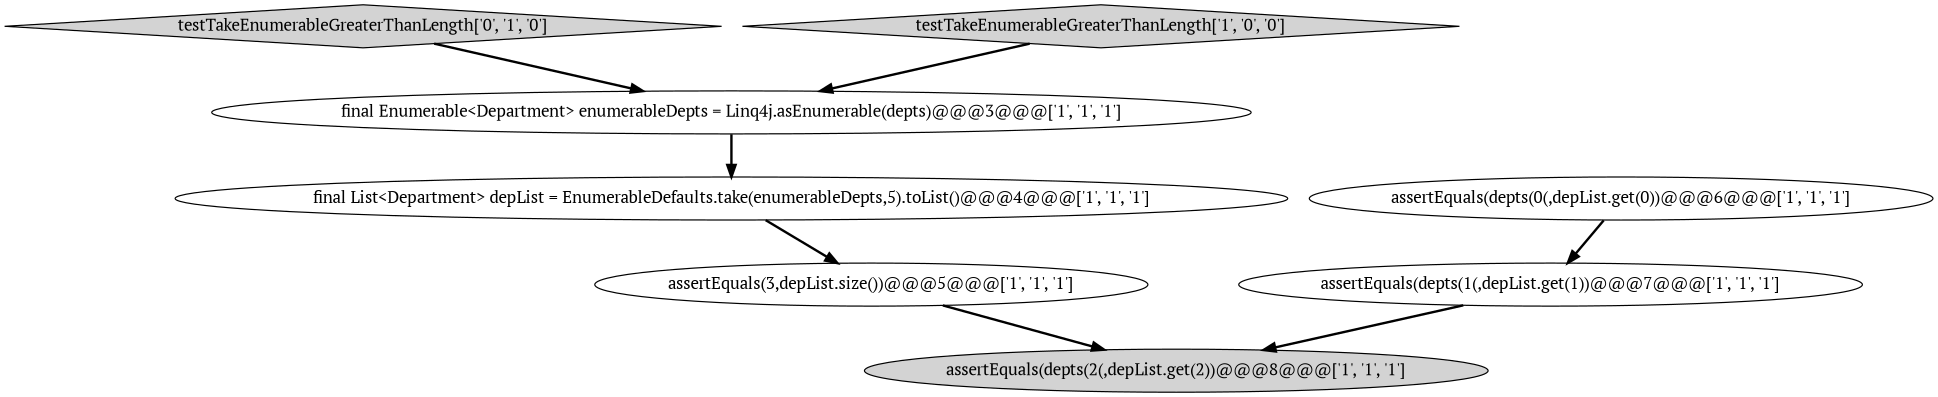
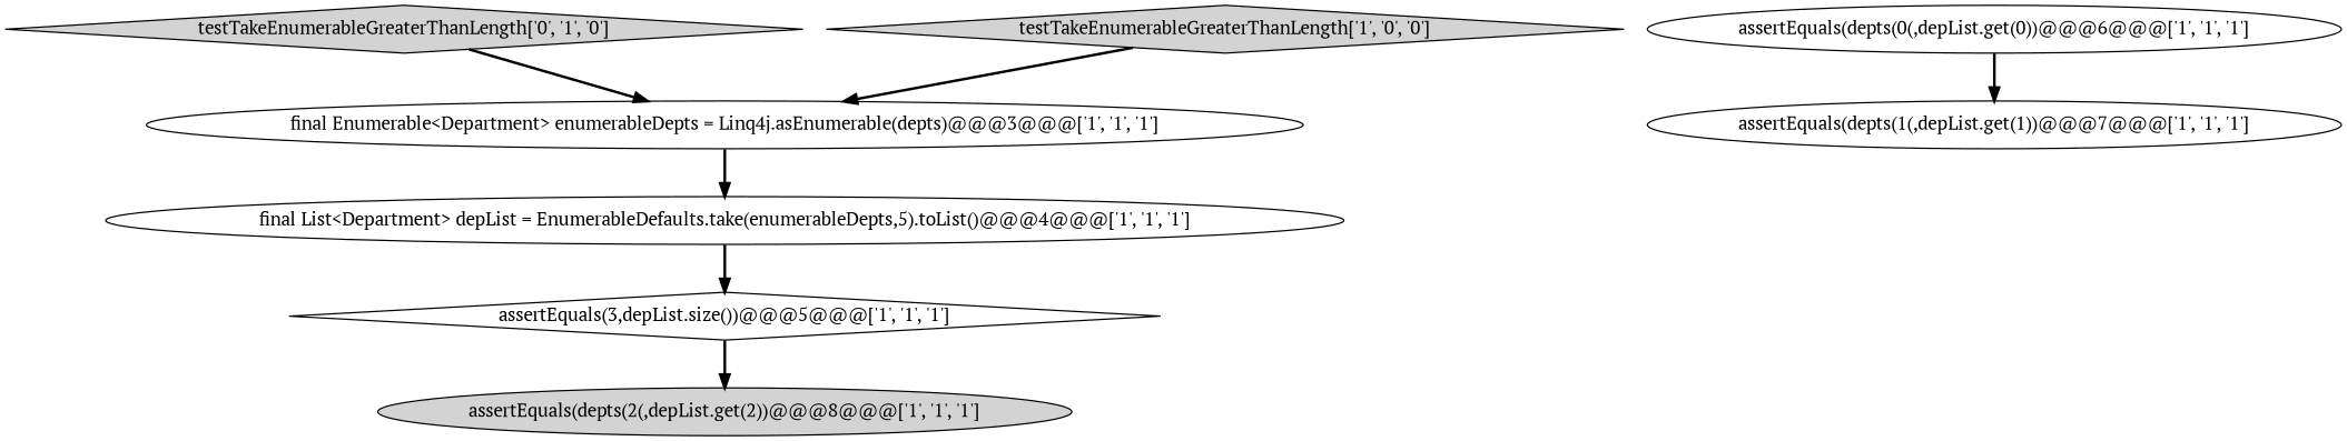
  digraph {
    fontname="PT Serif"
    node [fillcolor=white fontname="PT Serif" shape=ellipse style=filled]
    edge [fontname="PT Serif" style=bold]
    n1 [fillcolor=lightgray label="testTakeEnumerableGreaterThanLength['0', '1', '0']" shape=diamond]
    n2 [label="final Enumerable<Department> enumerableDepts = Linq4j.asEnumerable(depts)@@@3@@@['1', '1', '1']"]
    n3 [label="final List<Department> depList = EnumerableDefaults.take(enumerableDepts,5).toList()@@@4@@@['1', '1', '1']"]
    n4 [label="assertEquals(depts(0(,depList.get(0))@@@6@@@['1', '1', '1']"]
    n5 [label="assertEquals(depts(1(,depList.get(1))@@@7@@@['1', '1', '1']"]
    n6 [fillcolor=lightgray label="assertEquals(depts(2(,depList.get(2))@@@8@@@['1', '1', '1']"]
-   n7 [label="assertEquals(3,depList.size())@@@5@@@['1', '1', '1']"]
+   n7 [label="assertEquals(3,depList.size())@@@5@@@['1', '1', '1']" shape=diamond]
    n8 [fillcolor=lightgray label="testTakeEnumerableGreaterThanLength['1', '0', '0']" shape=diamond]
    n1 -> n2
    n2 -> n3
    n3 -> n7
    n4 -> n5
-   n5 -> n6
    n7 -> n6
    n8 -> n2
  }
